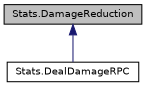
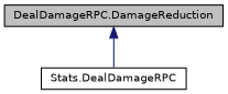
  digraph {
    rankdir=TB
    node [color=black fontname=Helvetica fontsize=10 shape=record style=filled]
-   n1 [fillcolor=grey75 fontcolor=black height=0.2 label="Stats.DamageReduction" width=0.4]
+   n1 [fillcolor=grey75 fontcolor=black height=0.2 label="DealDamageRPC.DamageReduction" width=0.4]
    n2 [fillcolor=white height=0.2 label="Stats.DealDamageRPC" width=0.4]
    n1 -> n2 [color=midnightblue dir=back fontname=Helvetica fontsize=10 labelfontname=Helvetica labelfontsize=10 style=solid]
  }
